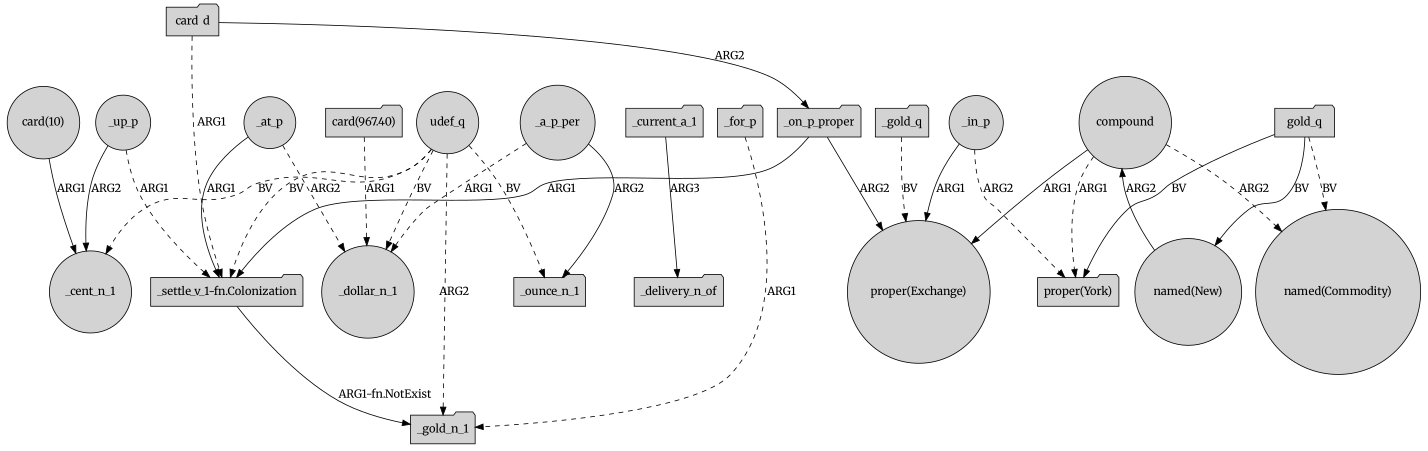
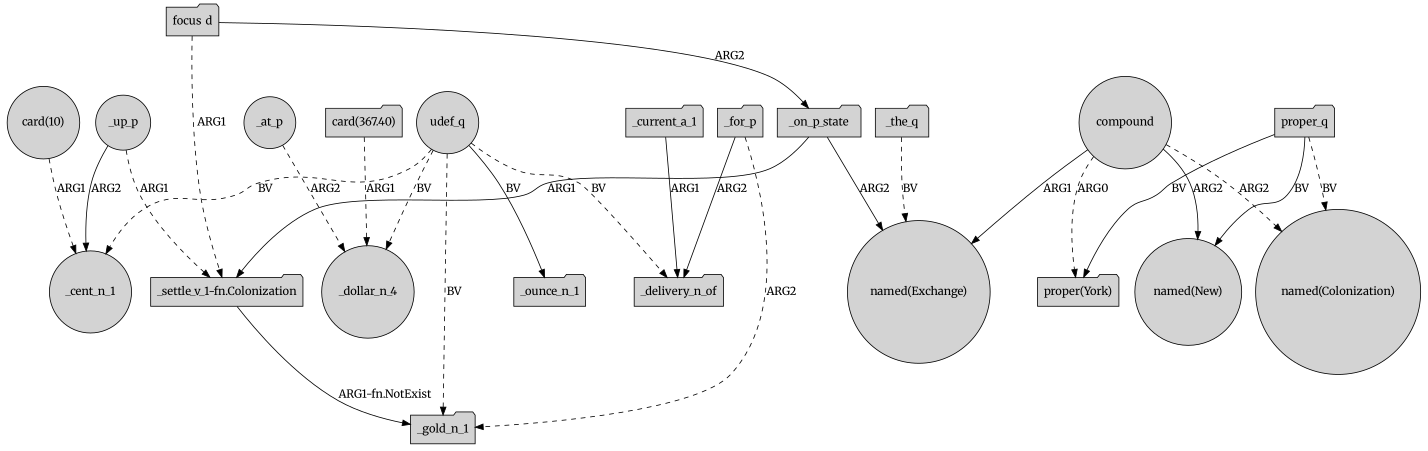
  digraph {
    fontname=Merriweather
    node [fontname=Merriweather shape=folder style=filled]
    edge [fontname=Merriweather style=solid]
    "_settle_v_1-fn.Colonization"
    _up_p [shape=circle]
    _cent_n_1 [shape=circle]
    _gold_n_1
    _at_p [shape=circle]
-   _dollar_n_1 [shape=circle]
+   _dollar_n_1 [shape=circle label=_dollar_n_4]
    compound [shape=circle]
    "named(New)" [shape=circle]
-   "named(Exchange)" [shape=circle label="proper(Exchange)"]
-   "named(Commodity)" [shape=circle]
+   "named(Exchange)" [shape=circle]
+   "named(Commodity)" [shape=circle label="named(Colonization)"]
    n11 [label="proper(York)"]
-   proper_q [label=gold_q]
-   focus_d [label=card_d]
-   _on_p_state [label=_on_p_proper]
+   proper_q
+   focus_d
+   _on_p_state
    udef_q [shape=circle]
    _delivery_n_of
    _ounce_n_1
-   _the_q [label=_gold_q]
+   _the_q
    "card(10)" [shape=circle]
-   _in_p [shape=circle]
-   _a_p_per [shape=circle]
    _for_p
-   "card(367.40)" [label="card(967.40)"]
+   "card(367.40)"
    _current_a_1
    "_settle_v_1-fn.Colonization" -> _gold_n_1 [label="ARG1-fn.NotExist"]
    _up_p -> "_settle_v_1-fn.Colonization" [label=ARG1 style=dashed]
    _up_p -> _cent_n_1 [label=ARG2]
-   _at_p -> "_settle_v_1-fn.Colonization" [label=ARG1]
    _at_p -> _dollar_n_1 [label=ARG2 style=dashed]
-   "named(New)" -> compound [label=ARG2]
+   compound -> "named(New)" [label=ARG2]
    compound -> "named(Exchange)" [label=ARG1]
    compound -> "named(Commodity)" [label=ARG2 style=dashed]
-   compound -> n11 [label=ARG1 style=dashed]
+   compound -> n11 [label=ARG0 style=dashed]
    proper_q -> "named(New)" [label=BV]
    proper_q -> "named(Commodity)" [label=BV style=dashed]
    proper_q -> n11 [label=BV]
    focus_d -> "_settle_v_1-fn.Colonization" [label=ARG1 style=dashed]
    focus_d -> _on_p_state [label=ARG2]
    _on_p_state -> "_settle_v_1-fn.Colonization" [label=ARG1]
    _on_p_state -> "named(Exchange)" [label=ARG2]
    udef_q -> _cent_n_1 [label=BV style=dashed]
-   udef_q -> _gold_n_1 [label=ARG2 style=dashed]
+   udef_q -> _gold_n_1 [label=BV style=dashed]
    udef_q -> _dollar_n_1 [label=BV style=dashed]
-   udef_q -> "_settle_v_1-fn.Colonization" [label=BV style=dashed]
-   udef_q -> _ounce_n_1 [label=BV style=dashed]
+   udef_q -> _delivery_n_of [label=BV style=dashed]
+   udef_q -> _ounce_n_1 [label=BV]
    _the_q -> "named(Exchange)" [label=BV style=dashed]
-   "card(10)" -> _cent_n_1 [label=ARG1]
-   _in_p -> "named(Exchange)" [label=ARG1]
-   _in_p -> n11 [label=ARG2 style=dashed]
-   _a_p_per -> _dollar_n_1 [label=ARG1 style=dashed]
-   _a_p_per -> _ounce_n_1 [label=ARG2]
-   _for_p -> _gold_n_1 [label=ARG1 style=dashed]
+   "card(10)" -> _cent_n_1 [label=ARG1 style=dashed]
+   _for_p -> _gold_n_1 [label=ARG2 style=dashed]
+   _for_p -> _delivery_n_of [label=ARG2]
    "card(367.40)" -> _dollar_n_1 [label=ARG1 style=dashed]
-   _current_a_1 -> _delivery_n_of [label=ARG3]
+   _current_a_1 -> _delivery_n_of [label=ARG1]
  }
